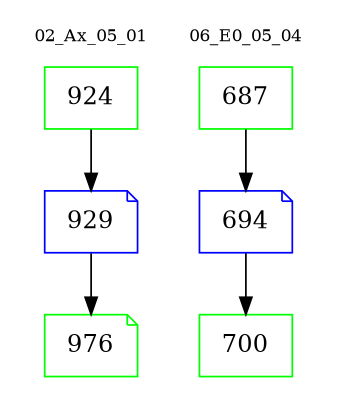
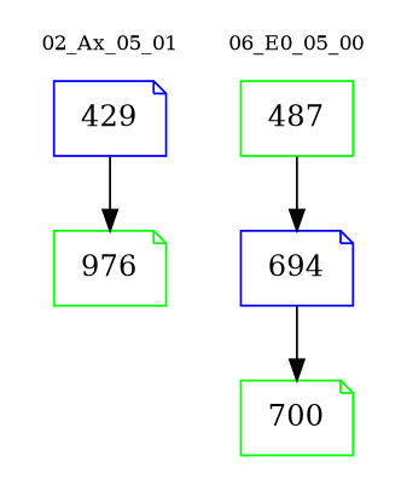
  digraph {
    fontname="DejaVu Serif"
    node [color=green fontname="DejaVu Serif" shape=box]
    edge [color=black fontname="DejaVu Serif"]
-   n1 [label=924]
-   n2 [color=blue label=929 shape=note]
+   n2 [color=blue label=429 shape=note]
    n3 [label=976 shape=note]
-   n4 [label=687]
+   n4 [label=487]
    n5 [color=blue label=694 shape=note]
-   n6 [label=700]
+   n6 [label=700 shape=note]
    subgraph cluster_1 {
      color=white
      fontsize=10
      label="02_Ax_05_01"
-     n1
      n2
      n3
    }
    subgraph cluster_2 {
      color=white
      fontsize=10
-     label="06_E0_05_04"
+     label="06_E0_05_00"
      n4
      n5
      n6
    }
-   n1 -> n2
    n2 -> n3
    n4 -> n5
    n5 -> n6
  }
